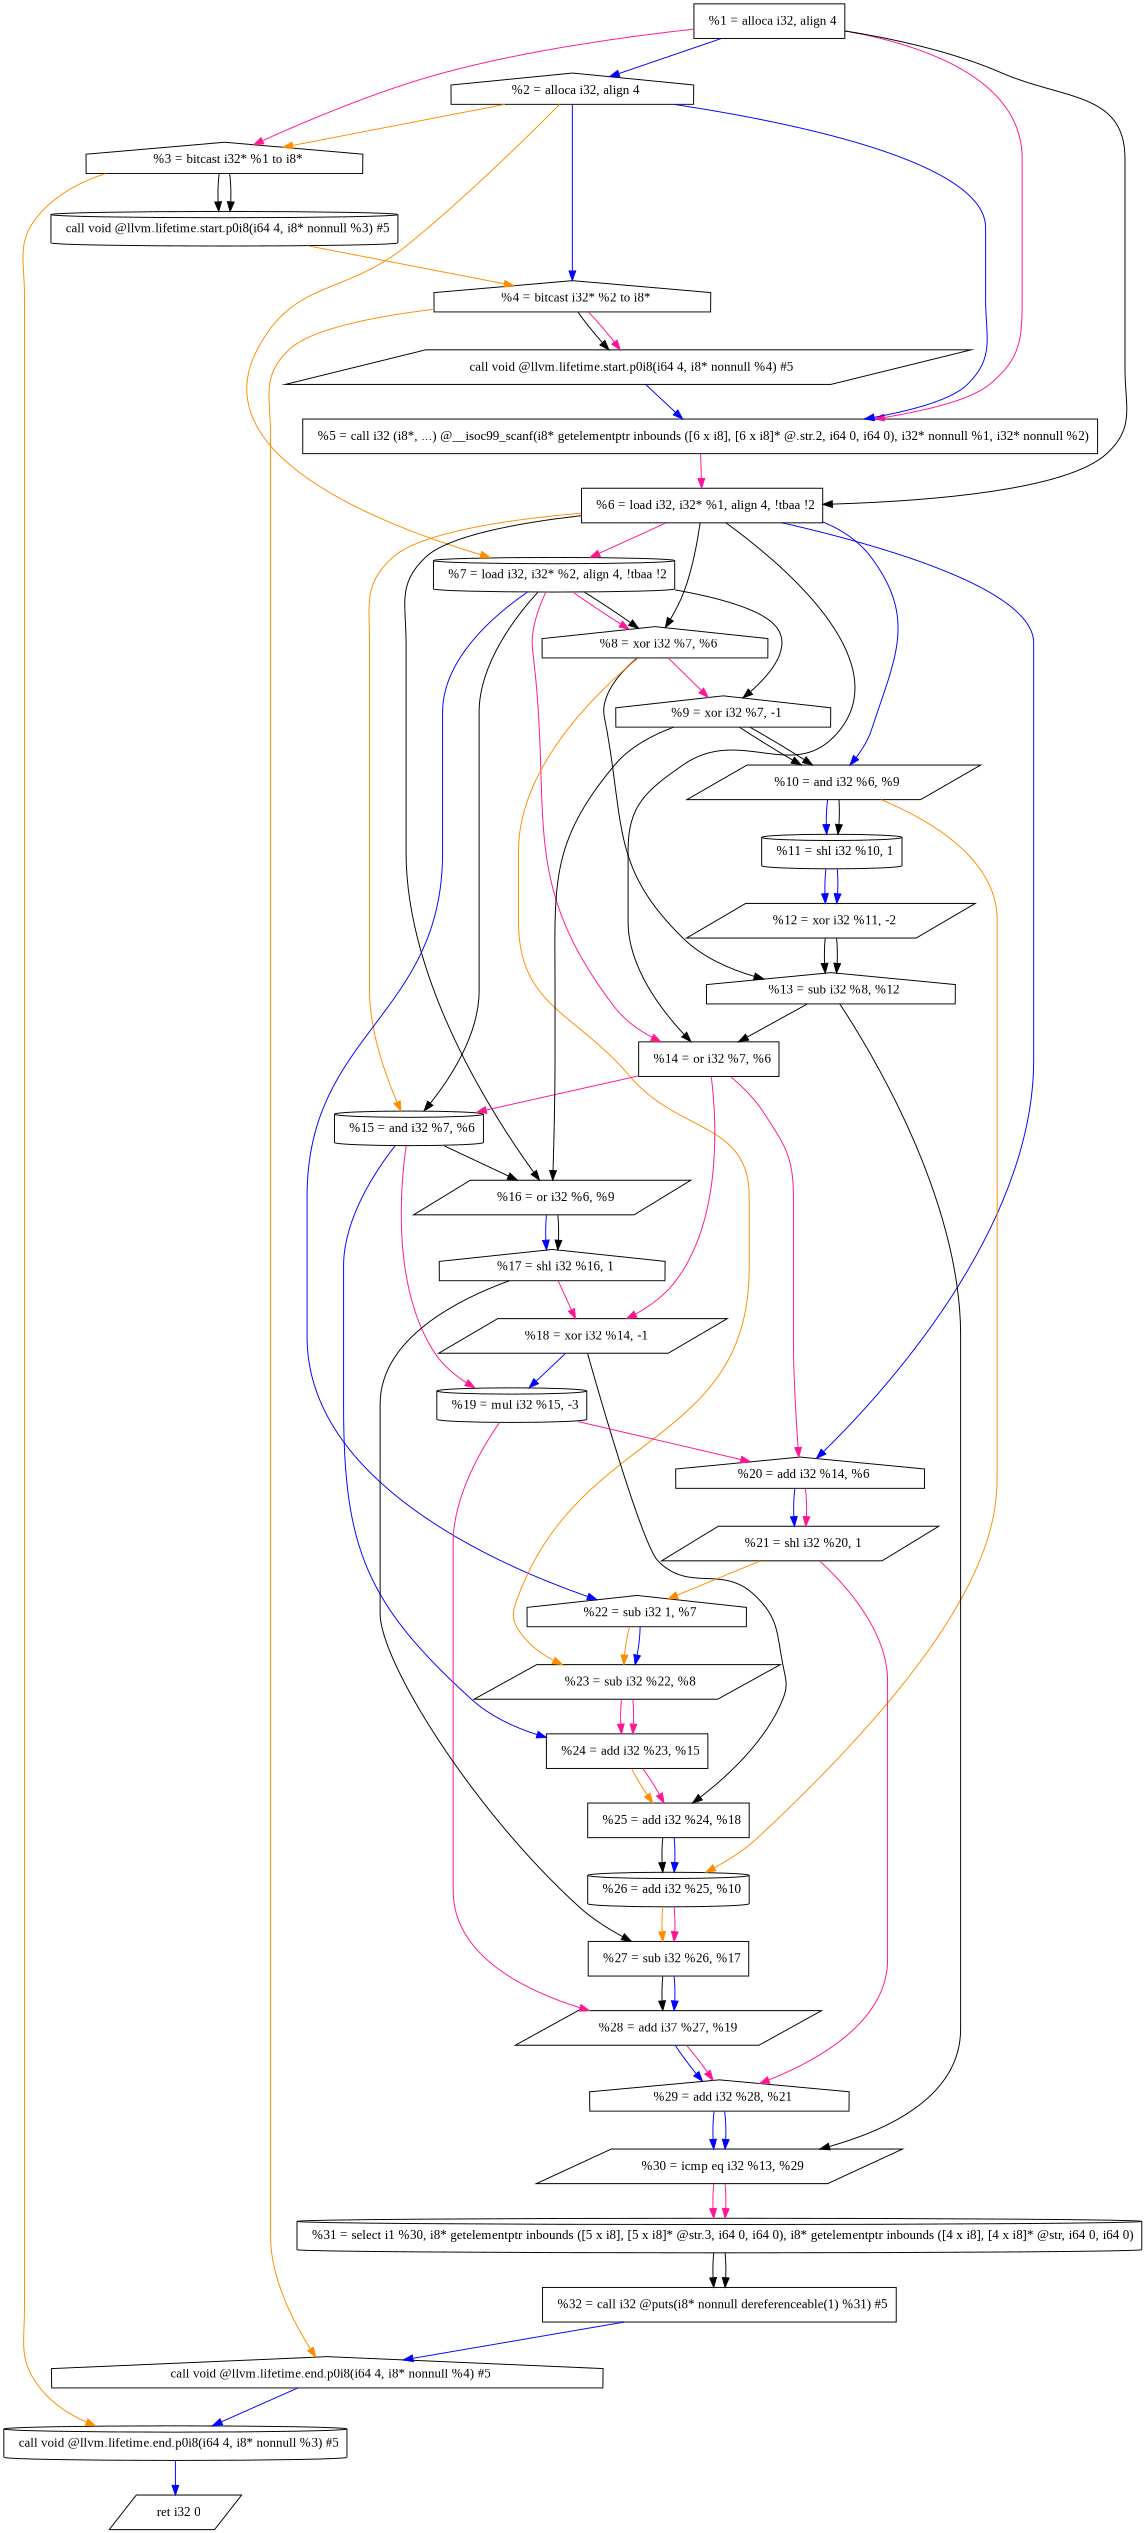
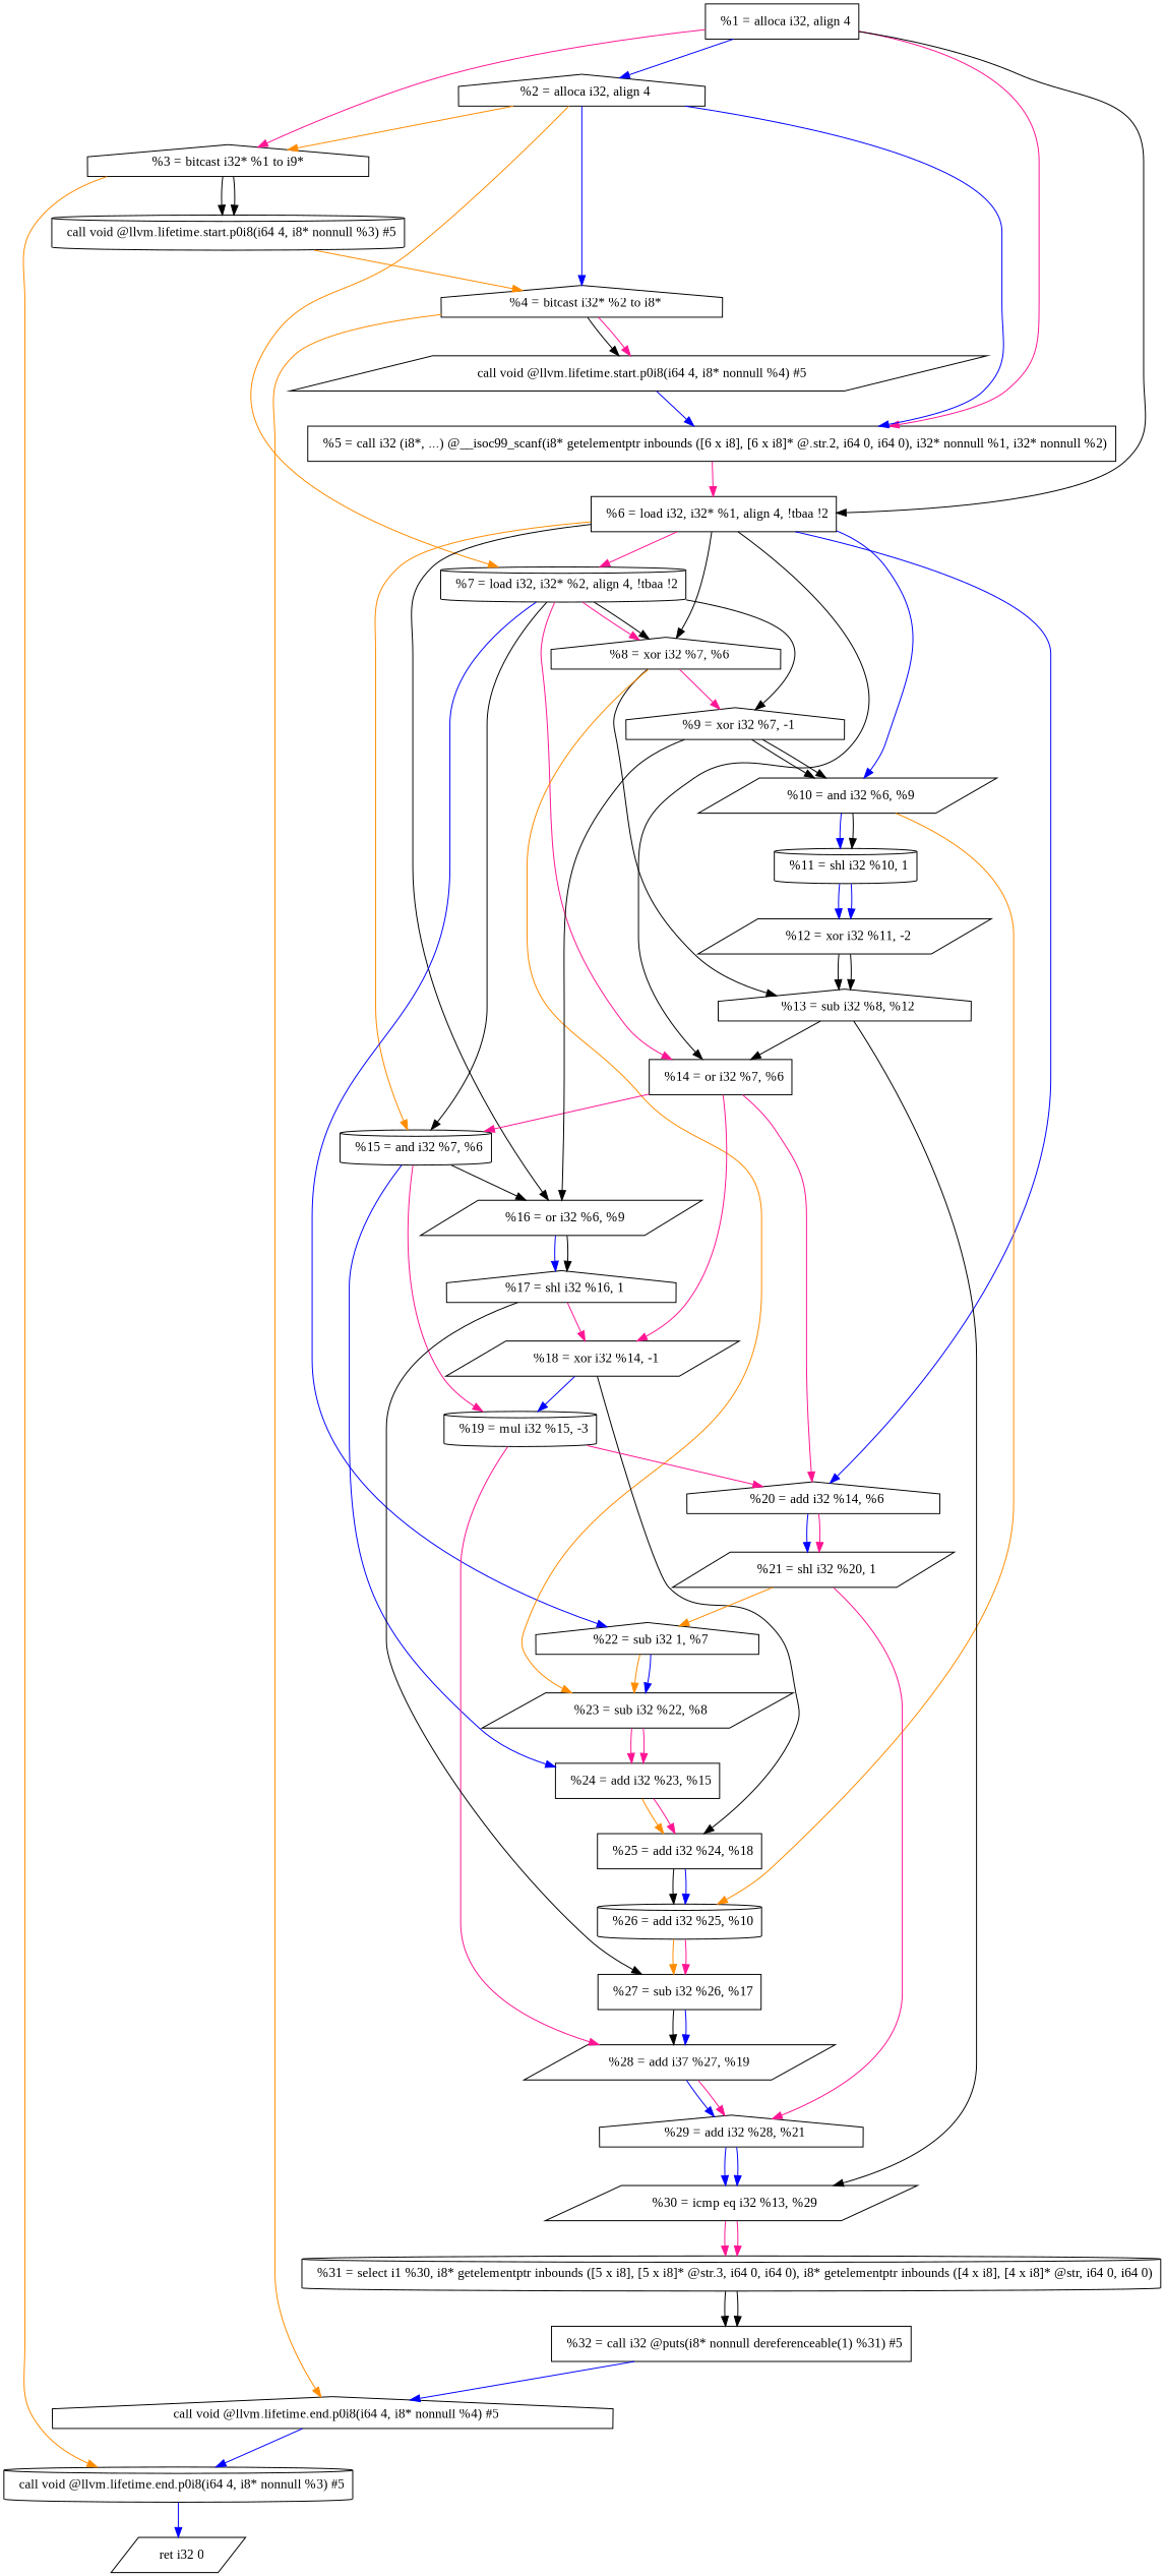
  digraph {
    fontname="Liberation Serif"
    node [fontname="Liberation Serif" shape=house]
    edge [color=black fontname="Liberation Serif"]
    n1 [label="  %1 = alloca i32, align 4" shape=box]
    n2 [label="  %2 = alloca i32, align 4"]
-   n3 [label="  %3 = bitcast i32* %1 to i8*"]
+   n3 [label="%3 = bitcast i32* %1 to i9*"]
    n4 [label="  %5 = call i32 (i8*, ...) @__isoc99_scanf(i8* getelementptr inbounds ([6 x i8], [6 x i8]* @.str.2, i64 0, i64 0), i32* nonnull %1, i32* nonnull %2)" shape=box]
    n5 [label="  %6 = load i32, i32* %1, align 4, !tbaa !2" shape=box]
    n6 [label="  %4 = bitcast i32* %2 to i8*"]
    n7 [label="  %7 = load i32, i32* %2, align 4, !tbaa !2" shape=cylinder]
    n8 [label="  call void @llvm.lifetime.start.p0i8(i64 4, i8* nonnull %3) #5" shape=cylinder]
    n9 [label="  call void @llvm.lifetime.end.p0i8(i64 4, i8* nonnull %3) #5" shape=cylinder]
    n10 [label="  %8 = xor i32 %7, %6"]
    n11 [label="  %10 = and i32 %6, %9" shape=parallelogram]
    n12 [label="  %14 = or i32 %7, %6" shape=box]
    n13 [label="  %15 = and i32 %7, %6" shape=cylinder]
    n14 [label="  %16 = or i32 %6, %9" shape=parallelogram]
    n15 [label="  %20 = add i32 %14, %6"]
    n16 [label="  call void @llvm.lifetime.start.p0i8(i64 4, i8* nonnull %4) #5" shape=parallelogram]
    n17 [label="  call void @llvm.lifetime.end.p0i8(i64 4, i8* nonnull %4) #5"]
    n18 [label="  %9 = xor i32 %7, -1"]
    n19 [label="  %22 = sub i32 1, %7"]
    n20 [label="  ret i32 0" shape=parallelogram]
    n21 [label="  %13 = sub i32 %8, %12"]
    n22 [label="  %23 = sub i32 %22, %8" shape=parallelogram]
    n23 [label="  %11 = shl i32 %10, 1" shape=cylinder]
    n24 [label="  %26 = add i32 %25, %10" shape=cylinder]
    n25 [label="  %18 = xor i32 %14, -1" shape=parallelogram]
    n26 [label="  %19 = mul i32 %15, -3" shape=cylinder]
    n27 [label="  %24 = add i32 %23, %15" shape=box]
    n28 [label="  %17 = shl i32 %16, 1"]
    n29 [label="  %21 = shl i32 %20, 1" shape=parallelogram]
    n30 [label="  %30 = icmp eq i32 %13, %29" shape=parallelogram]
    n31 [label="  %12 = xor i32 %11, -2" shape=parallelogram]
    n32 [label="  %27 = sub i32 %26, %17" shape=box]
    n33 [label="  %31 = select i1 %30, i8* getelementptr inbounds ([5 x i8], [5 x i8]* @str.3, i64 0, i64 0), i8* getelementptr inbounds ([4 x i8], [4 x i8]* @str, i64 0, i64 0)" shape=cylinder]
    n34 [label="  %25 = add i32 %24, %18" shape=box]
    n35 [label="%28 = add i37 %27, %19" shape=parallelogram]
    n36 [label="  %29 = add i32 %28, %21"]
    n37 [label="  %32 = call i32 @puts(i8* nonnull dereferenceable(1) %31) #5" shape=box]
    n1 -> n2 [color=blue]
    n1 -> n3 [color=deeppink]
    n1 -> n4 [color=deeppink]
    n1 -> n5
    n2 -> n3 [color=darkorange]
    n2 -> n4 [color=blue]
    n2 -> n6 [color=blue]
    n2 -> n7 [color=darkorange]
    n3 -> n8
    n3 -> n8
    n3 -> n9 [color=darkorange]
    n4 -> n5 [color=deeppink]
    n5 -> n7 [color=deeppink]
    n5 -> n10
    n5 -> n11 [color=blue]
    n5 -> n12
    n5 -> n13 [color=darkorange]
    n5 -> n14
    n5 -> n15 [color=blue]
    n6 -> n16
    n6 -> n16 [color=deeppink]
    n6 -> n17 [color=darkorange]
    n7 -> n10 [color=deeppink]
    n7 -> n10
    n7 -> n12 [color=deeppink]
    n7 -> n13
    n7 -> n18
    n7 -> n19 [color=blue]
    n8 -> n6 [color=darkorange]
    n9 -> n20 [color=blue]
    n10 -> n18 [color=deeppink]
    n10 -> n21
    n10 -> n22 [color=darkorange]
    n11 -> n23 [color=blue]
    n11 -> n23
    n11 -> n24 [color=darkorange]
    n12 -> n13 [color=deeppink]
    n12 -> n15 [color=deeppink]
    n12 -> n25 [color=deeppink]
    n13 -> n14
    n13 -> n26 [color=deeppink]
    n13 -> n27 [color=blue]
    n14 -> n28 [color=blue]
    n14 -> n28
    n15 -> n29 [color=blue]
    n15 -> n29 [color=deeppink]
    n16 -> n4 [color=blue]
    n17 -> n9 [color=blue]
    n18 -> n11
    n18 -> n11
    n18 -> n14
    n19 -> n22 [color=darkorange]
    n19 -> n22 [color=blue]
    n21 -> n12
    n21 -> n30
    n22 -> n27 [color=deeppink]
    n22 -> n27 [color=deeppink]
    n23 -> n31 [color=blue]
    n23 -> n31 [color=blue]
    n24 -> n32 [color=darkorange]
    n24 -> n32 [color=deeppink]
    n25 -> n26 [color=blue]
    n25 -> n34
    n26 -> n15 [color=deeppink]
    n26 -> n35 [color=deeppink]
    n27 -> n34 [color=darkorange]
    n27 -> n34 [color=deeppink]
    n28 -> n25 [color=deeppink]
    n28 -> n32
    n29 -> n19 [color=darkorange]
    n29 -> n36 [color=deeppink]
    n30 -> n33 [color=deeppink]
    n30 -> n33 [color=deeppink]
    n31 -> n21
    n31 -> n21
    n32 -> n35
    n32 -> n35 [color=blue]
    n33 -> n37
    n33 -> n37
    n34 -> n24
    n34 -> n24 [color=blue]
    n35 -> n36 [color=blue]
    n35 -> n36 [color=deeppink]
    n36 -> n30 [color=blue]
    n36 -> n30 [color=blue]
    n37 -> n17 [color=blue]
  }
